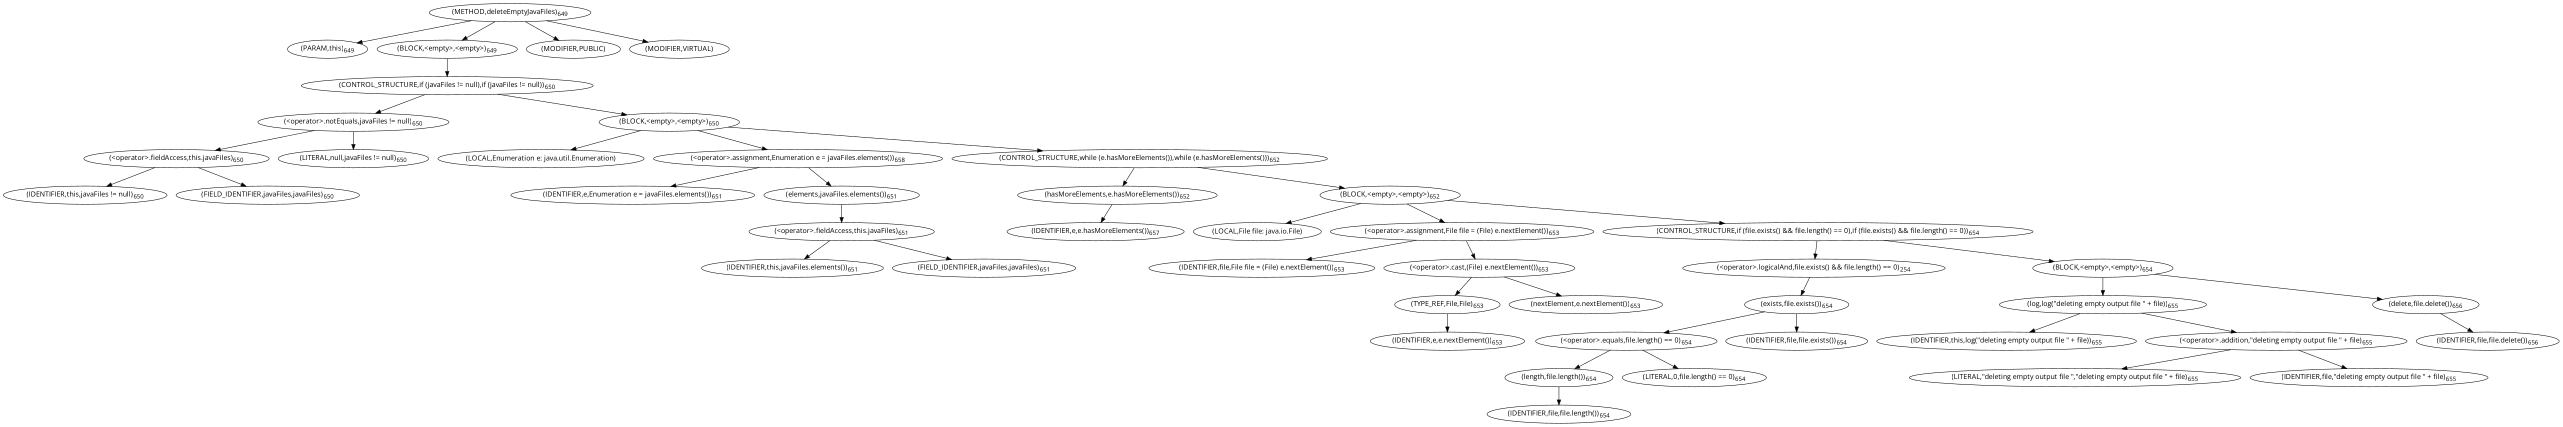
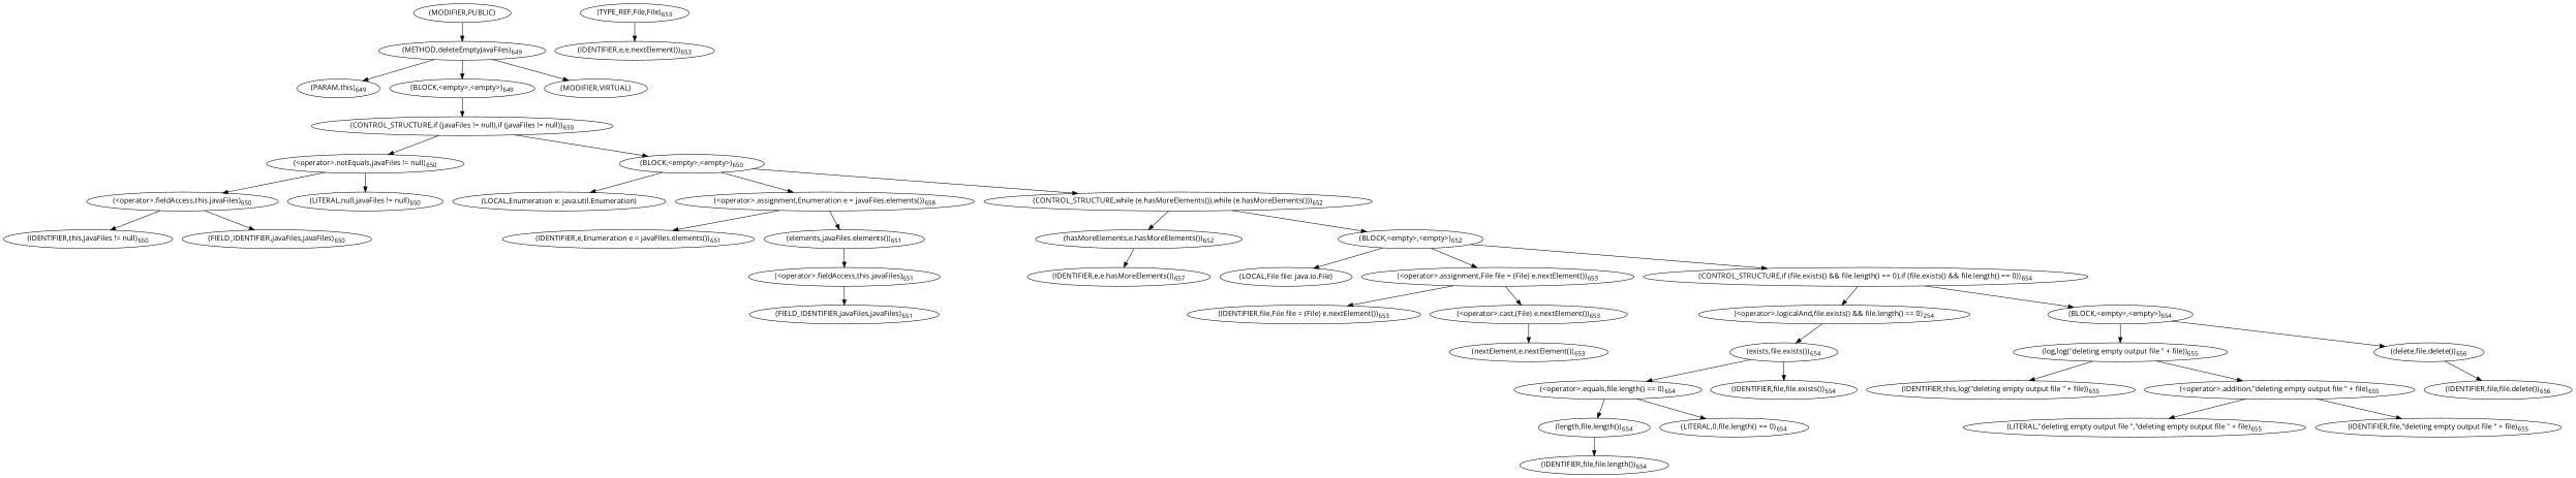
  digraph {
    fontname="Open Sans"
    node [fontname="Open Sans"]
    edge [fontname="Open Sans"]
    n1 [label=<(METHOD,deleteEmptyJavaFiles)<SUB>649</SUB>>]
    n2 [label=<(PARAM,this)<SUB>649</SUB>>]
    n3 [label=<(BLOCK,&lt;empty&gt;,&lt;empty&gt;)<SUB>649</SUB>>]
    n4 [label=<(MODIFIER,PUBLIC)>]
    n5 [label=<(MODIFIER,VIRTUAL)>]
    n6 [label=<(CONTROL_STRUCTURE,if (javaFiles != null),if (javaFiles != null))<SUB>650</SUB>>]
    n7 [label=<(&lt;operator&gt;.notEquals,javaFiles != null)<SUB>650</SUB>>]
    n8 [label=<(BLOCK,&lt;empty&gt;,&lt;empty&gt;)<SUB>650</SUB>>]
    n9 [label=<(&lt;operator&gt;.fieldAccess,this.javaFiles)<SUB>650</SUB>>]
    n10 [label=<(LITERAL,null,javaFiles != null)<SUB>650</SUB>>]
    n11 [label=<(LOCAL,Enumeration e: java.util.Enumeration)>]
    n12 [label=<(&lt;operator&gt;.assignment,Enumeration e = javaFiles.elements())<SUB>658</SUB>>]
    n13 [label=<(CONTROL_STRUCTURE,while (e.hasMoreElements()),while (e.hasMoreElements()))<SUB>652</SUB>>]
    n14 [label=<(IDENTIFIER,this,javaFiles != null)<SUB>650</SUB>>]
    n15 [label=<(FIELD_IDENTIFIER,javaFiles,javaFiles)<SUB>650</SUB>>]
    n16 [label=<(IDENTIFIER,e,Enumeration e = javaFiles.elements())<SUB>651</SUB>>]
    n17 [label=<(elements,javaFiles.elements())<SUB>651</SUB>>]
    n18 [label=<(hasMoreElements,e.hasMoreElements())<SUB>652</SUB>>]
    n19 [label=<(BLOCK,&lt;empty&gt;,&lt;empty&gt;)<SUB>652</SUB>>]
    n20 [label=<(&lt;operator&gt;.fieldAccess,this.javaFiles)<SUB>651</SUB>>]
-   n21 [label=<(IDENTIFIER,this,javaFiles.elements())<SUB>651</SUB>>]
    n22 [label=<(FIELD_IDENTIFIER,javaFiles,javaFiles)<SUB>651</SUB>>]
    n23 [label=<(IDENTIFIER,e,e.hasMoreElements())<SUB>657</SUB>>]
    n24 [label=<(LOCAL,File file: java.io.File)>]
    n25 [label=<(&lt;operator&gt;.assignment,File file = (File) e.nextElement())<SUB>653</SUB>>]
    n26 [label=<(CONTROL_STRUCTURE,if (file.exists() &amp;&amp; file.length() == 0),if (file.exists() &amp;&amp; file.length() == 0))<SUB>654</SUB>>]
    n27 [label=<(IDENTIFIER,file,File file = (File) e.nextElement())<SUB>653</SUB>>]
    n28 [label=<(&lt;operator&gt;.cast,(File) e.nextElement())<SUB>653</SUB>>]
    n29 [label=<(&lt;operator&gt;.logicalAnd,file.exists() &amp;&amp; file.length() == 0)<SUB>254</SUB>>]
    n30 [label=<(BLOCK,&lt;empty&gt;,&lt;empty&gt;)<SUB>654</SUB>>]
    n31 [label=<(TYPE_REF,File,File)<SUB>653</SUB>>]
    n32 [label=<(nextElement,e.nextElement())<SUB>653</SUB>>]
    n33 [label=<(IDENTIFIER,e,e.nextElement())<SUB>653</SUB>>]
    n34 [label=<(exists,file.exists())<SUB>654</SUB>>]
    n35 [label=<(log,log(&quot;deleting empty output file &quot; + file))<SUB>655</SUB>>]
    n36 [label=<(delete,file.delete())<SUB>656</SUB>>]
    n37 [label=<(&lt;operator&gt;.equals,file.length() == 0)<SUB>654</SUB>>]
    n38 [label=<(IDENTIFIER,file,file.exists())<SUB>654</SUB>>]
    n39 [label=<(length,file.length())<SUB>654</SUB>>]
    n40 [label=<(LITERAL,0,file.length() == 0)<SUB>654</SUB>>]
    n41 [label=<(IDENTIFIER,file,file.length())<SUB>654</SUB>>]
    n42 [label=<(IDENTIFIER,this,log(&quot;deleting empty output file &quot; + file))<SUB>655</SUB>>]
    n43 [label=<(&lt;operator&gt;.addition,&quot;deleting empty output file &quot; + file)<SUB>655</SUB>>]
    n44 [label=<(IDENTIFIER,file,file.delete())<SUB>656</SUB>>]
    n45 [label=<(LITERAL,&quot;deleting empty output file &quot;,&quot;deleting empty output file &quot; + file)<SUB>655</SUB>>]
    n46 [label=<(IDENTIFIER,file,&quot;deleting empty output file &quot; + file)<SUB>655</SUB>>]
    n1 -> n2
    n1 -> n3
-   n1 -> n4
+   n4 -> n1
    n1 -> n5
    n3 -> n6
    n6 -> n7
    n6 -> n8
    n7 -> n9
    n7 -> n10
    n8 -> n11
    n8 -> n12
    n8 -> n13
    n9 -> n14
    n9 -> n15
    n12 -> n16
    n12 -> n17
    n13 -> n18
    n13 -> n19
    n17 -> n20
    n18 -> n23
    n19 -> n24
    n19 -> n25
    n19 -> n26
-   n20 -> n21
    n20 -> n22
    n25 -> n27
    n25 -> n28
    n26 -> n29
    n26 -> n30
-   n28 -> n31
    n28 -> n32
    n29 -> n34
    n30 -> n35
    n30 -> n36
    n31 -> n33
    n34 -> n37
    n34 -> n38
    n35 -> n42
    n35 -> n43
    n36 -> n44
    n37 -> n39
    n37 -> n40
    n39 -> n41
    n43 -> n45
    n43 -> n46
  }
